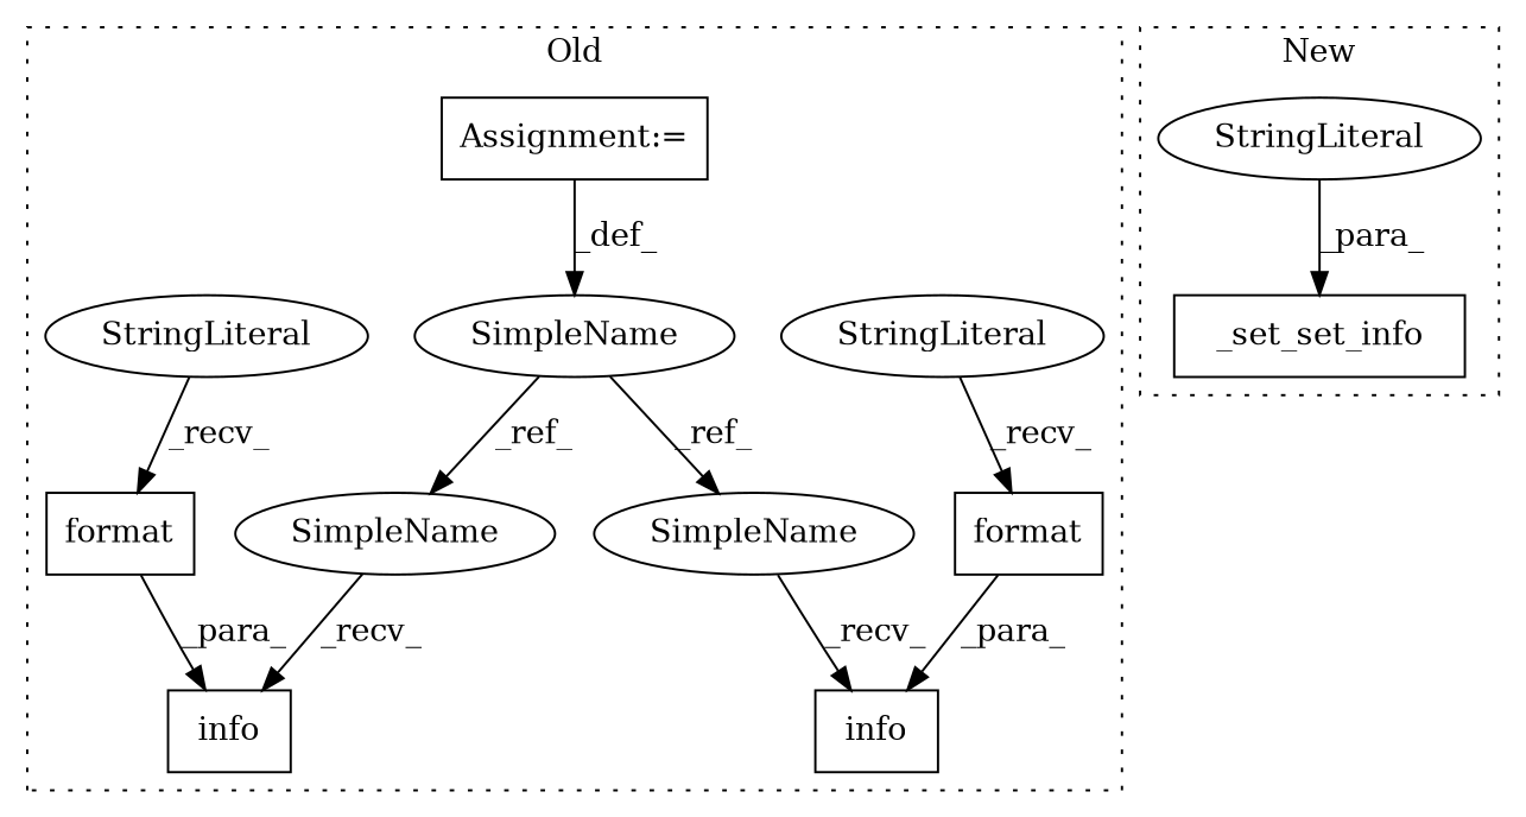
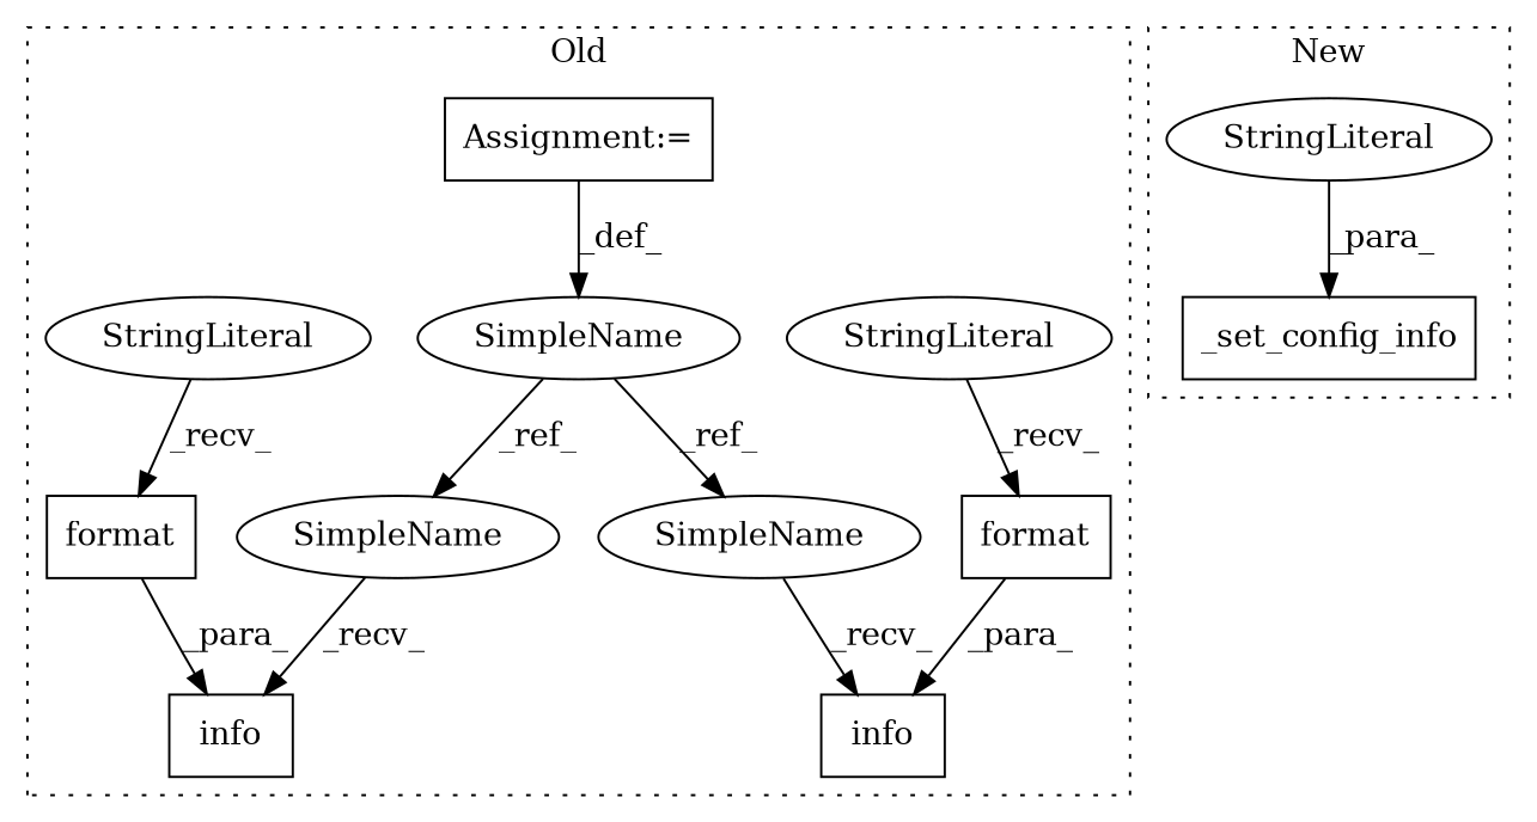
  digraph {
    node [a=32 l=6 s=9430 shape=box]
    n1 [l="5,1" label=info s="9718,9895"]
    n2 [a=42 label=SimpleName shape=ellipse]
    n3 [l="5,1" label=info s="10048,10228"]
    n4 [a=7 label="Assignment:="]
    n5 [l="7,1" label=format s="10185,10227"]
    n6 [a=45 l=131 label=StringLiteral s=10053 shape=ellipse]
    n7 [l="7,1" label=format s="9852,9894"]
    n8 [a=45 l=128 label=StringLiteral s=9723 shape=ellipse]
    n9 [a=42 label=SimpleName s=9711 shape=ellipse]
    n10 [a=42 label=SimpleName s=10041 shape=ellipse]
-   n11 [l="17,1" label=_set_set_info s="15816,15840"]
+   n11 [l="17,1" label=_set_config_info s="15816,15840"]
    n12 [a=45 l=7 label=StringLiteral s=15833 shape=ellipse]
    subgraph cluster_1 {
      label=Old
      style=dotted
      n1
      n2
      n3
      n4
      n5
      n6
      n7
      n8
      n9
      n10
    }
    subgraph cluster_2 {
      label=New
      style=dotted
      n11
      n12
    }
    n2 -> n9 [label=_ref_]
    n2 -> n10 [label=_ref_]
    n4 -> n2 [label=_def_]
    n5 -> n3 [label=_para_]
    n6 -> n5 [label=_recv_]
    n7 -> n1 [label=_para_]
    n8 -> n7 [label=_recv_]
    n9 -> n1 [label=_recv_]
    n10 -> n3 [label=_recv_]
    n12 -> n11 [label=_para_]
  }
